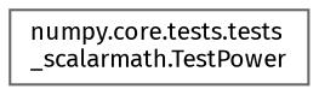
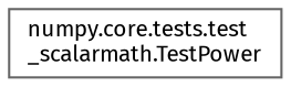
  digraph {
    rankdir=LR
    fontname="Fira Sans"
-   n1 [color=grey40 fillcolor=white fontname="Fira Sans" fontsize=10 height=0.2 label="numpy.core.tests.tests\l_scalarmath.TestPower" shape=box style=filled width=0.4]
+   n1 [color=grey40 fillcolor=white fontname="Fira Sans" fontsize=10 height=0.2 label="numpy.core.tests.test\l_scalarmath.TestPower" shape=box style=filled width=0.4]
  }
